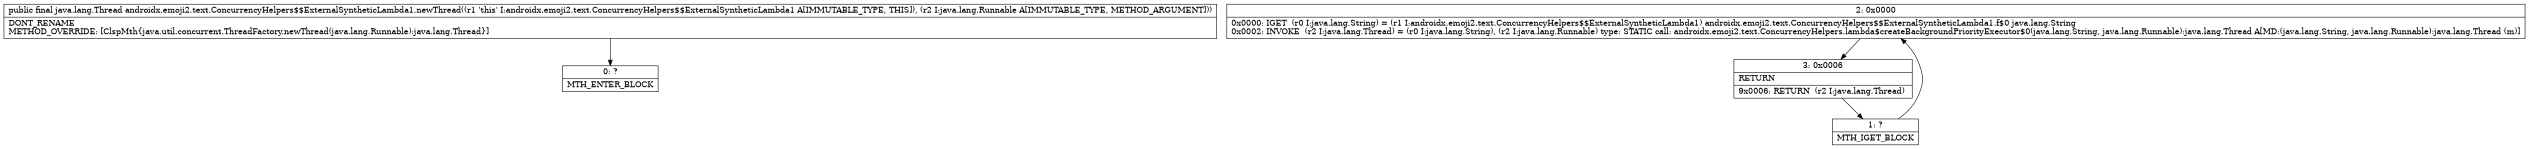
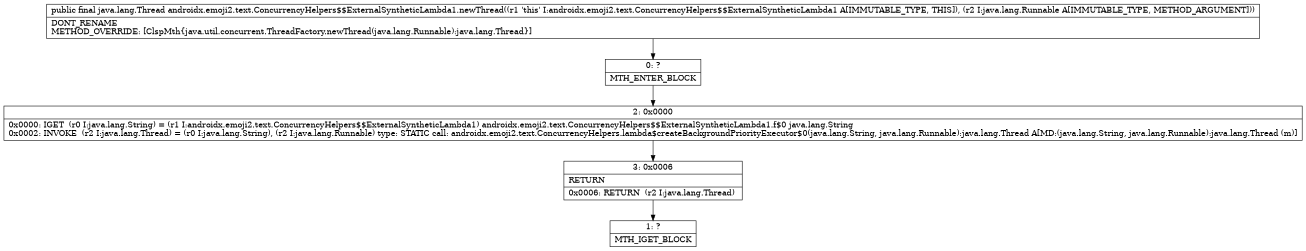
  digraph {
    node [shape=record]
    n1 [label="{0\:\ ?|MTH_ENTER_BLOCK\l}"]
    n2 [label="{2\:\ 0x0000|0x0000: IGET  (r0 I:java.lang.String) = (r1 I:androidx.emoji2.text.ConcurrencyHelpers$$ExternalSyntheticLambda1) androidx.emoji2.text.ConcurrencyHelpers$$ExternalSyntheticLambda1.f$0 java.lang.String \l0x0002: INVOKE  (r2 I:java.lang.Thread) = (r0 I:java.lang.String), (r2 I:java.lang.Runnable) type: STATIC call: androidx.emoji2.text.ConcurrencyHelpers.lambda$createBackgroundPriorityExecutor$0(java.lang.String, java.lang.Runnable):java.lang.Thread A[MD:(java.lang.String, java.lang.Runnable):java.lang.Thread (m)]\l}"]
-   n3 [label="{3\:\ 0x0006|RETURN\l|9x0006: RETURN  (r2 I:java.lang.Thread) \l}"]
+   n3 [label="{3\:\ 0x0006|RETURN\l|0x0006: RETURN  (r2 I:java.lang.Thread) \l}"]
    n4 [label="{1\:\ ?|MTH_IGET_BLOCK\l}"]
    n5 [label="{public final java.lang.Thread androidx.emoji2.text.ConcurrencyHelpers$$ExternalSyntheticLambda1.newThread((r1 'this' I:androidx.emoji2.text.ConcurrencyHelpers$$ExternalSyntheticLambda1 A[IMMUTABLE_TYPE, THIS]), (r2 I:java.lang.Runnable A[IMMUTABLE_TYPE, METHOD_ARGUMENT]))  | DONT_RENAME\lMETHOD_OVERRIDE: [ClspMth\{java.util.concurrent.ThreadFactory.newThread(java.lang.Runnable):java.lang.Thread\}]\l}"]
-   n4 -> n2
+   n1 -> n2
    n2 -> n3
    n3 -> n4
    n5 -> n1
  }
